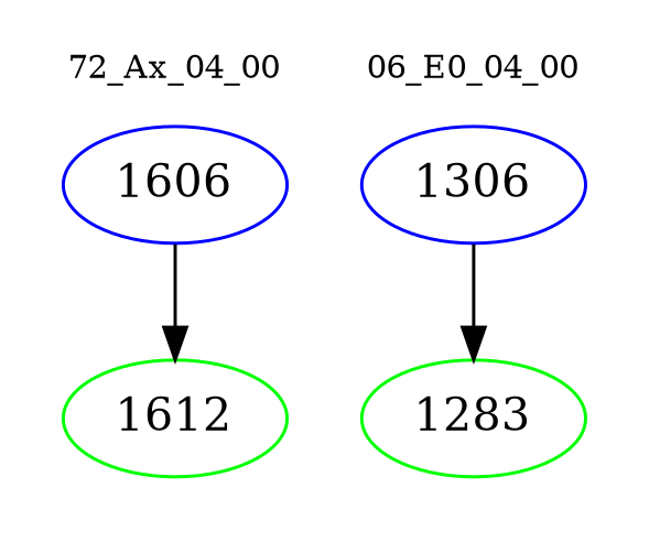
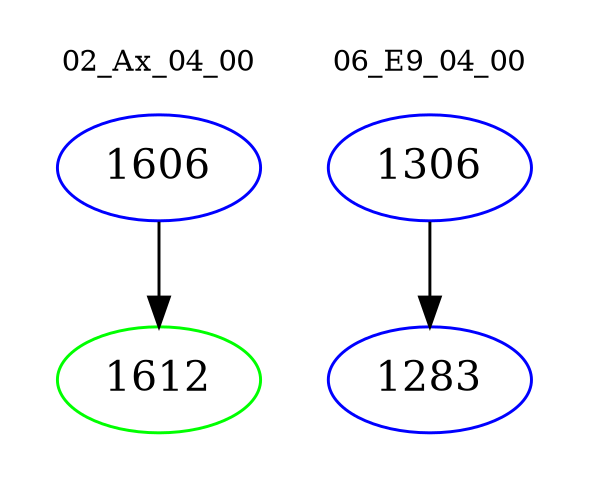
  digraph {
    node [color=blue]
    edge [color=black]
    n1 [label=1606]
    n2 [color=green label=1612]
    n3 [label=1306]
-   n4 [color=green label=1283]
+   n4 [label=1283]
    subgraph cluster_1 {
      color=white
      fontsize=10
-     label="72_Ax_04_00"
+     label="02_Ax_04_00"
      n1
      n2
    }
    subgraph cluster_2 {
      color=white
      fontsize=10
-     label="06_E0_04_00"
+     label="06_E9_04_00"
      n3
      n4
    }
    n1 -> n2
    n3 -> n4
  }
